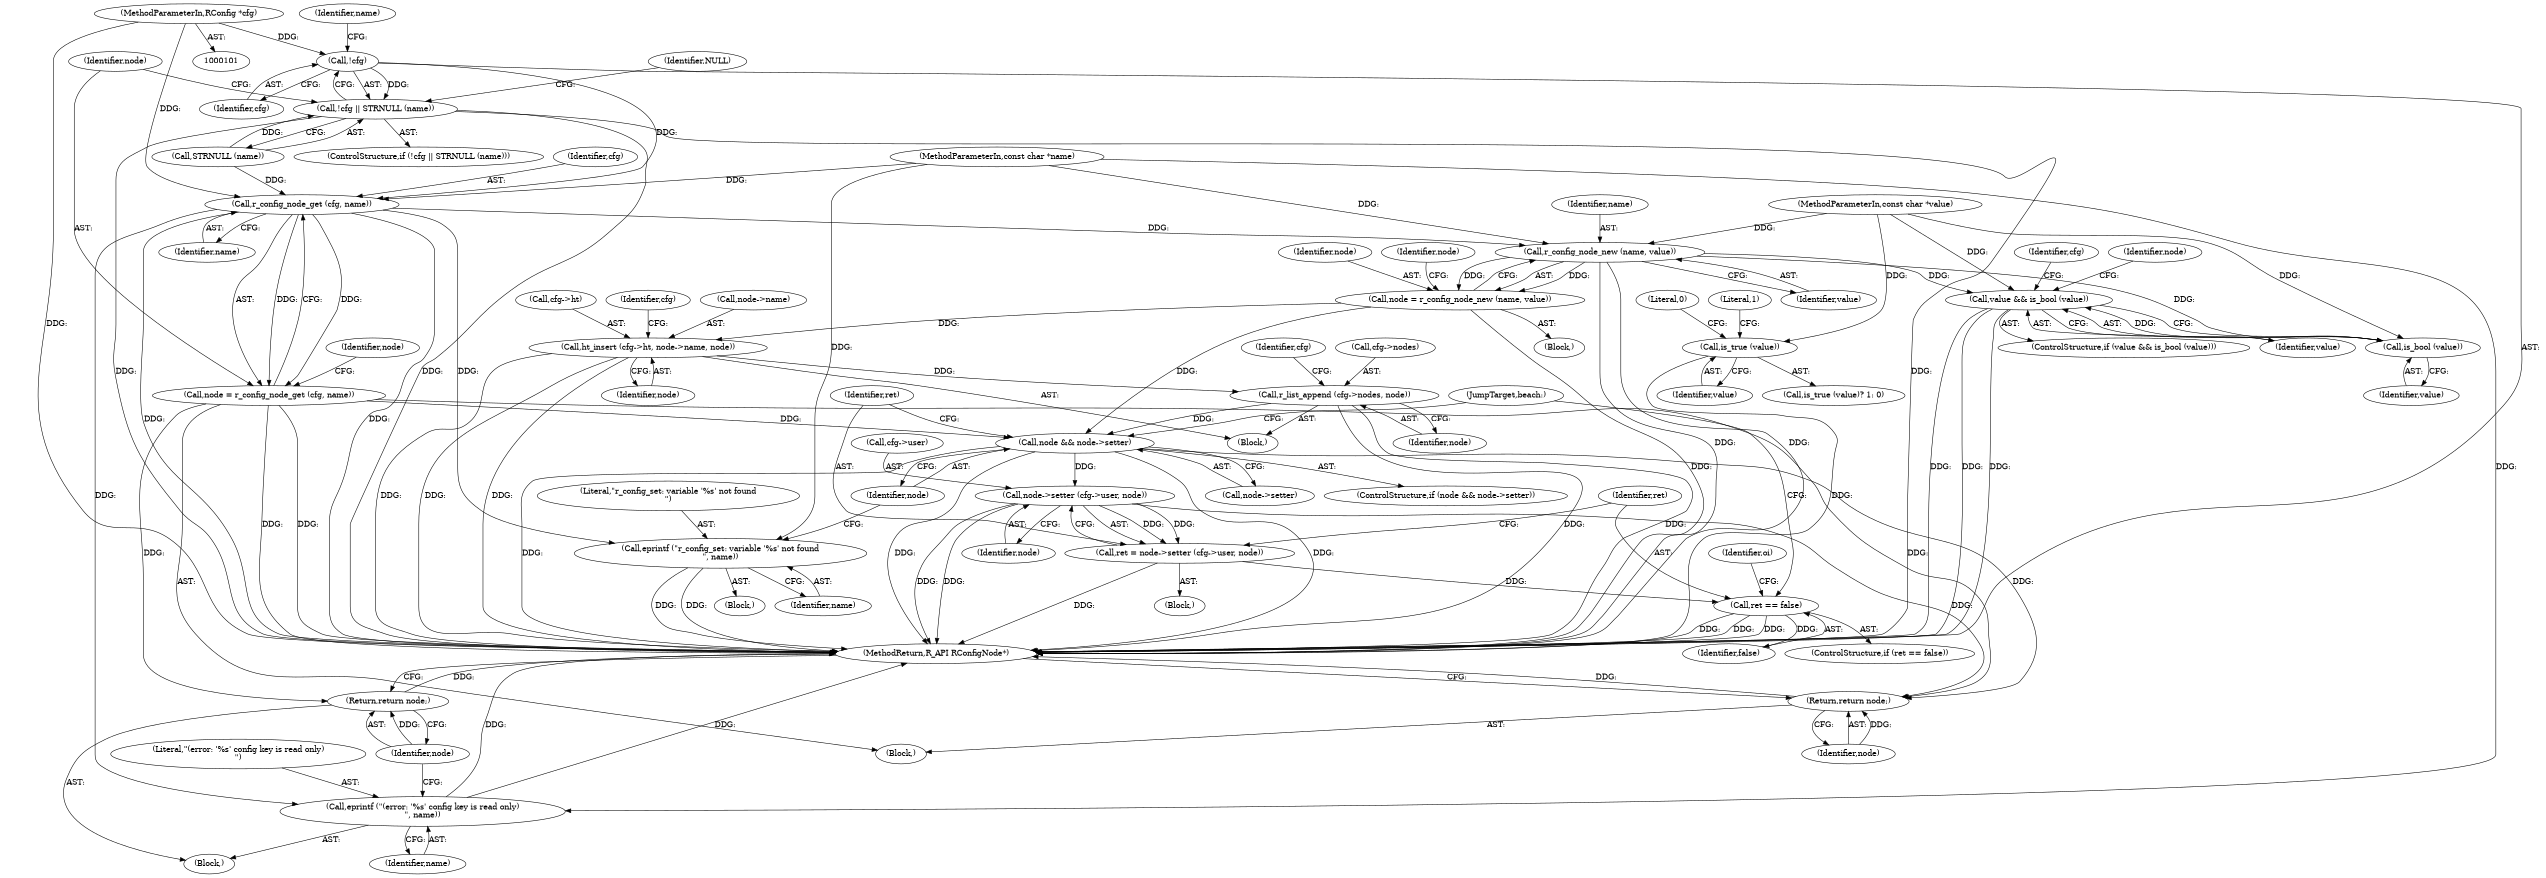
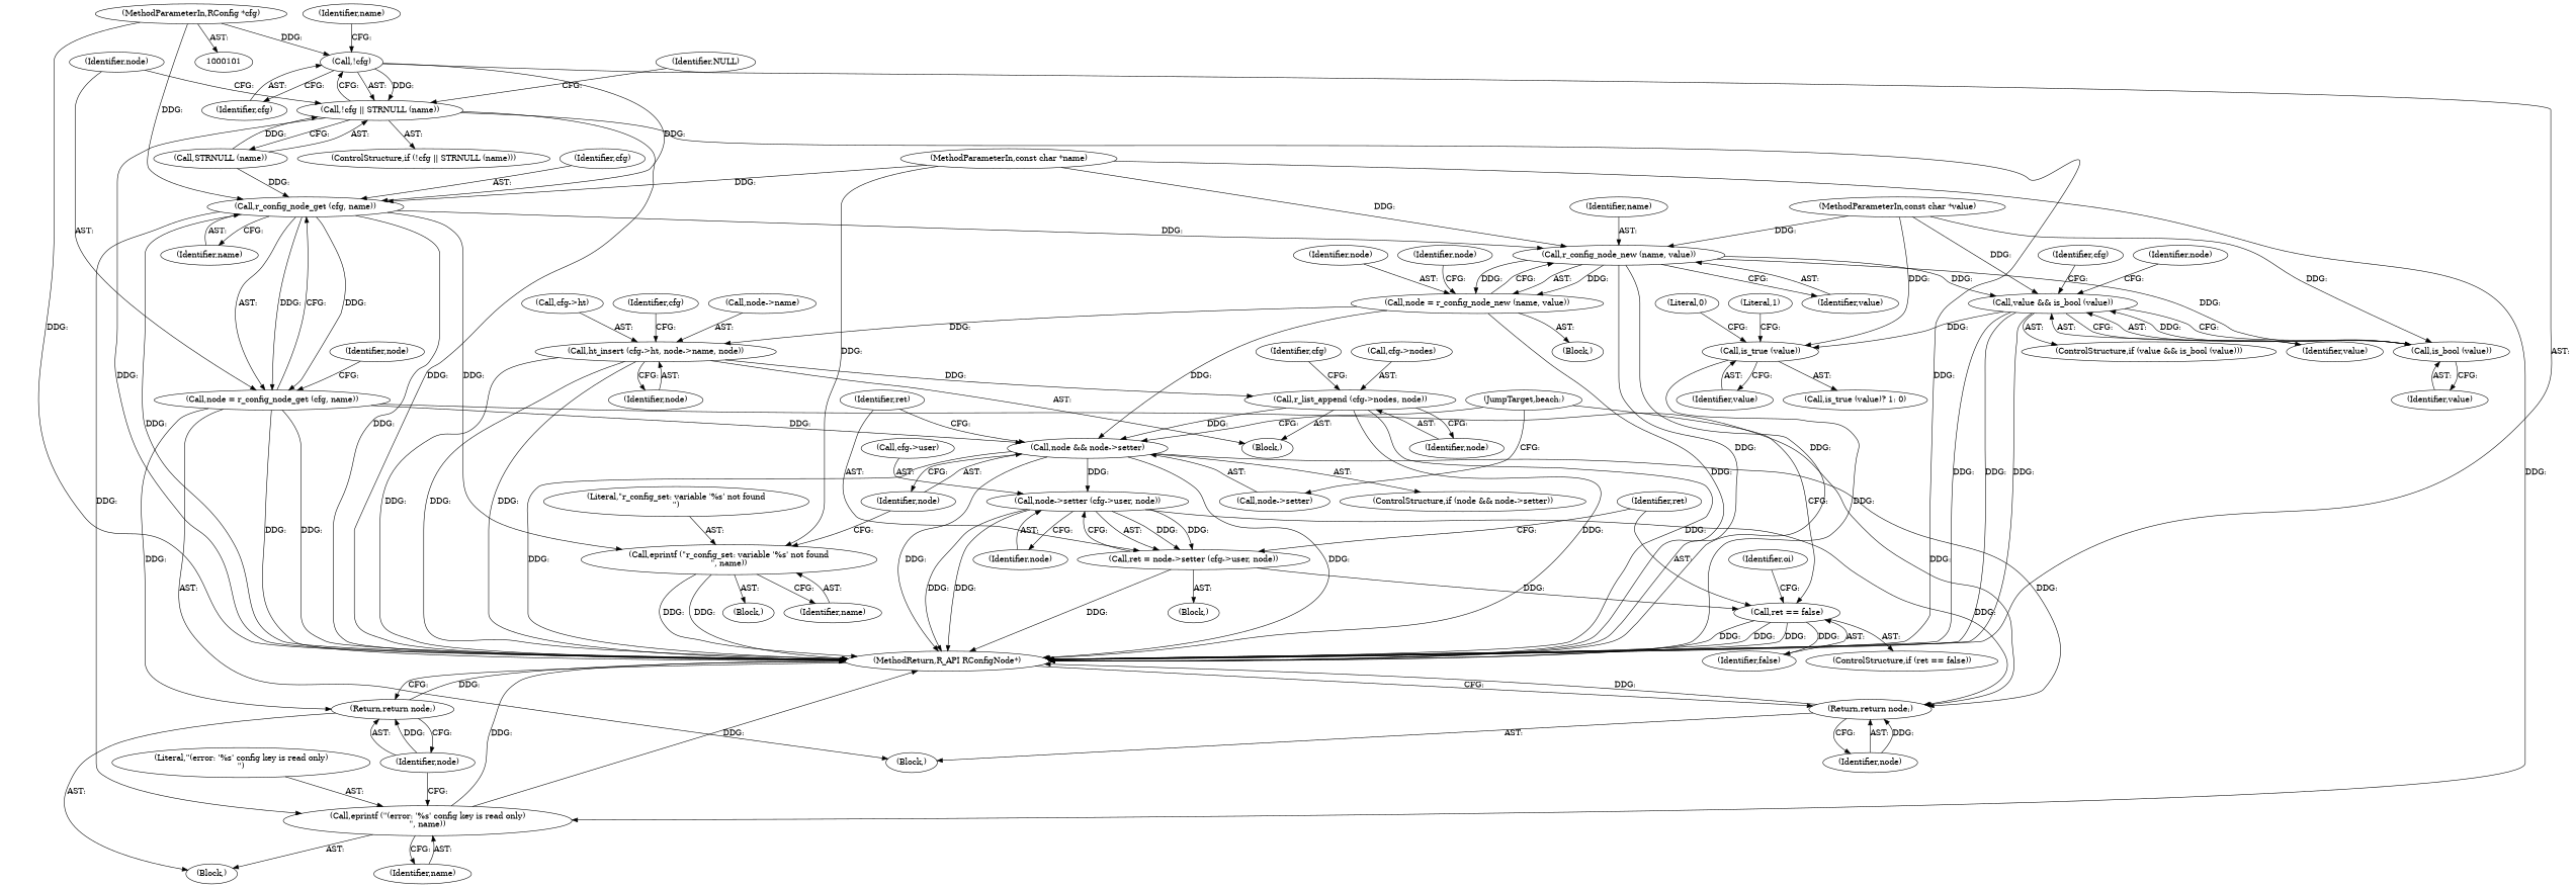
  digraph {
    n1 [label="(MethodParameterIn,RConfig *cfg)"]
    n2 [label="(Call,!cfg)"]
    n3 [label="(Call,r_config_node_get (cfg, name))"]
    n4 [label="(MethodReturn,R_API RConfigNode*)"]
    1000101
    n6 [label="(Call,!cfg || STRNULL (name))"]
    n7 [label="(Identifier,cfg)"]
    n8 [label="(Call,node = r_config_node_get (cfg, name))"]
    n9 [label="(Call,eprintf (\"(error: '%s' config key is read only)\n\", name))"]
    n10 [label="(Call,r_config_node_new (name, value))"]
    n11 [label="(Call,eprintf (\"r_config_set: variable '%s' not found\n\", name))"]
    n12 [label="(Identifier,name)"]
    n13 [label="(Return,return node;)"]
    n14 [label="(Return,return node;)"]
    n15 [label="(Call,STRNULL (name))"]
    n16 [label="(ControlStructure,if (!cfg || STRNULL (name)))"]
    n17 [label="(Call,node && node->setter)"]
    n18 [label="(Block,)"]
    n19 [label="(Block,)"]
    n20 [label="(Identifier,name)"]
    n21 [label="(Call,node = r_config_node_new (name, value))"]
    n22 [label="(Call,value && is_bool (value))"]
    n23 [label="(Call,is_bool (value))"]
    n24 [label="(Identifier,value)"]
    n25 [label="(Identifier,name)"]
    n26 [label="(Block,)"]
    n27 [label="(Identifier,node)"]
    n28 [label="(Call,node->setter (cfg->user, node))"]
    n29 [label="(ControlStructure,if (node && node->setter))"]
    n30 [label="(Identifier,node)"]
    n31 [label="(Call,node->setter)"]
    n32 [label="(Identifier,node)"]
    n33 [label="(Call,ret = node->setter (cfg->user, node))"]
    n34 [label="(Identifier,node)"]
    n35 [label="(Call,ret == false)"]
    n36 [label="(Block,)"]
    n37 [label="(ControlStructure,if (ret == false))"]
    n38 [label="(Identifier,false)"]
    n39 [label="(Call,ht_insert (cfg->ht, node->name, node))"]
    n40 [label="(Block,)"]
    n41 [label="(Call,is_true (value))"]
    n42 [label="(ControlStructure,if (value && is_bool (value)))"]
    n43 [label="(Identifier,value)"]
    n44 [label="(Identifier,value)"]
    n45 [label="(Call,r_list_append (cfg->nodes, node))"]
    n46 [label="(Identifier,node)"]
    n47 [label="(Block,)"]
    n48 [label="(Identifier,node)"]
    n49 [label="(Identifier,value)"]
    n50 [label="(Call,is_true (value)? 1: 0)"]
    n51 [label="(Identifier,node)"]
    n52 [label="(Identifier,cfg)"]
    n53 [label="(Identifier,name)"]
    n54 [label="(Identifier,cfg)"]
    n55 [label="(Identifier,NULL)"]
    n56 [label="(Literal,0)"]
    n57 [label="(Identifier,node)"]
    n58 [label="(Identifier,oi)"]
    n59 [label="(Identifier,ret)"]
    n60 [label="(JumpTarget,beach:)"]
    n61 [label="(Call,cfg->ht)"]
    n62 [label="(Identifier,name)"]
    n63 [label="(Identifier,node)"]
    n64 [label="(Identifier,node)"]
    n65 [label="(Call,cfg->user)"]
    n66 [label="(Literal,1)"]
    n67 [label="(MethodParameterIn,const char *value)"]
    n68 [label="(Identifier,cfg)"]
    n69 [label="(Call,cfg->nodes)"]
    n70 [label="(Identifier,node)"]
    n71 [label="(Literal,\"r_config_set: variable '%s' not found\n\")"]
    n72 [label="(Identifier,cfg)"]
    n73 [label="(Identifier,ret)"]
    n74 [label="(Literal,\"(error: '%s' config key is read only)\n\")"]
    n75 [label="(Call,node->name)"]
    n76 [label="(MethodParameterIn,const char *name)"]
    n1 -> n2 [label="DDG: "]
    n1 -> n3 [label="DDG: "]
    n1 -> n4 [label="DDG: "]
    n1 -> 1000101 [label="AST: "]
    n2 -> n3 [label="DDG: "]
    n2 -> n4 [label="AST: "]
    n2 -> n6 [label="AST: "]
    n2 -> n6 [label="DDG: "]
    n2 -> n7 [label="CFG: "]
    n3 -> n4 [label="DDG: "]
    n3 -> n4 [label="DDG: "]
    n3 -> n8 [label="AST: "]
    n3 -> n8 [label="DDG: "]
    n3 -> n8 [label="DDG: "]
    n3 -> n9 [label="DDG: "]
    n3 -> n10 [label="DDG: "]
    n3 -> n11 [label="DDG: "]
    n3 -> n12 [label="CFG: "]
    n4 -> n13 [label="CFG: "]
    n4 -> n14 [label="CFG: "]
    n6 -> n2 [label="CFG: "]
    n6 -> n4 [label="DDG: "]
    n6 -> n4 [label="DDG: "]
    n6 -> n4 [label="DDG: "]
    n6 -> n15 [label="CFG: "]
    n6 -> n16 [label="AST: "]
    n7 -> n2 [label="AST: "]
    n8 -> n3 [label="CFG: "]
    n8 -> n4 [label="DDG: "]
    n8 -> n4 [label="DDG: "]
    n8 -> n13 [label="DDG: "]
    n8 -> n14 [label="DDG: "]
    n8 -> n17 [label="DDG: "]
    n8 -> n18 [label="AST: "]
    n9 -> n4 [label="DDG: "]
    n9 -> n4 [label="DDG: "]
    n9 -> n19 [label="AST: "]
    n9 -> n20 [label="CFG: "]
    n10 -> n4 [label="DDG: "]
    n10 -> n4 [label="DDG: "]
    n10 -> n21 [label="AST: "]
    n10 -> n21 [label="DDG: "]
    n10 -> n21 [label="DDG: "]
    n10 -> n22 [label="DDG: "]
    n10 -> n23 [label="DDG: "]
    n10 -> n24 [label="CFG: "]
    n11 -> n4 [label="DDG: "]
    n11 -> n4 [label="DDG: "]
    n11 -> n25 [label="CFG: "]
    n11 -> n26 [label="AST: "]
    n12 -> n3 [label="AST: "]
    n13 -> n4 [label="DDG: "]
    n13 -> n19 [label="AST: "]
    n13 -> n27 [label="CFG: "]
    n14 -> n4 [label="DDG: "]
    n14 -> n18 [label="AST: "]
    n14 -> n32 [label="CFG: "]
    n15 -> n3 [label="DDG: "]
    n15 -> n6 [label="AST: "]
    n15 -> n6 [label="DDG: "]
    n17 -> n4 [label="DDG: "]
    n17 -> n4 [label="DDG: "]
    n17 -> n4 [label="DDG: "]
    n17 -> n14 [label="DDG: "]
    n17 -> n28 [label="DDG: "]
    n17 -> n29 [label="AST: "]
    n17 -> n30 [label="CFG: "]
-   n17 -> n31 [label="CFG: "]
+   n60 -> n31 [label="CFG: "]
    n20 -> n9 [label="AST: "]
    n21 -> n4 [label="DDG: "]
    n21 -> n10 [label="CFG: "]
    n21 -> n17 [label="DDG: "]
    n21 -> n39 [label="DDG: "]
    n21 -> n40 [label="AST: "]
    n22 -> n4 [label="DDG: "]
    n22 -> n4 [label="DDG: "]
    n22 -> n4 [label="DDG: "]
    n22 -> n23 [label="CFG: "]
+   n22 -> n41 [label="DDG: "]
    n22 -> n42 [label="AST: "]
    n22 -> n43 [label="CFG: "]
    n23 -> n22 [label="AST: "]
    n23 -> n22 [label="DDG: "]
    n23 -> n44 [label="CFG: "]
    n24 -> n10 [label="AST: "]
    n25 -> n11 [label="AST: "]
    n27 -> n9 [label="CFG: "]
    n27 -> n13 [label="AST: "]
    n27 -> n13 [label="DDG: "]
    n28 -> n4 [label="DDG: "]
    n28 -> n4 [label="DDG: "]
    n28 -> n14 [label="DDG: "]
    n28 -> n33 [label="AST: "]
    n28 -> n33 [label="DDG: "]
    n28 -> n33 [label="DDG: "]
    n28 -> n34 [label="CFG: "]
    n30 -> n11 [label="CFG: "]
    n30 -> n17 [label="AST: "]
    n31 -> n17 [label="AST: "]
    n32 -> n14 [label="AST: "]
    n32 -> n14 [label="DDG: "]
    n33 -> n4 [label="DDG: "]
    n33 -> n28 [label="CFG: "]
    n33 -> n35 [label="DDG: "]
    n33 -> n36 [label="AST: "]
    n34 -> n28 [label="AST: "]
    n35 -> n4 [label="DDG: "]
    n35 -> n4 [label="DDG: "]
    n35 -> n4 [label="DDG: "]
    n35 -> n37 [label="AST: "]
    n35 -> n38 [label="DDG: "]
    n38 -> n35 [label="AST: "]
    n39 -> n4 [label="DDG: "]
    n39 -> n4 [label="DDG: "]
    n39 -> n4 [label="DDG: "]
    n39 -> n45 [label="DDG: "]
    n39 -> n46 [label="CFG: "]
    n39 -> n47 [label="AST: "]
    n41 -> n4 [label="DDG: "]
    n41 -> n49 [label="CFG: "]
    n41 -> n50 [label="AST: "]
    n43 -> n22 [label="AST: "]
    n44 -> n23 [label="AST: "]
    n45 -> n4 [label="DDG: "]
    n45 -> n4 [label="DDG: "]
    n45 -> n17 [label="DDG: "]
    n45 -> n47 [label="AST: "]
    n45 -> n48 [label="CFG: "]
    n46 -> n39 [label="AST: "]
    n48 -> n45 [label="AST: "]
    n49 -> n41 [label="AST: "]
    n51 -> n6 [label="CFG: "]
    n51 -> n8 [label="AST: "]
    n52 -> n3 [label="AST: "]
    n53 -> n2 [label="CFG: "]
    n54 -> n22 [label="CFG: "]
    n55 -> n6 [label="CFG: "]
    n56 -> n41 [label="CFG: "]
    n57 -> n21 [label="CFG: "]
    n58 -> n35 [label="CFG: "]
    n59 -> n17 [label="CFG: "]
    n59 -> n33 [label="AST: "]
    n60 -> n17 [label="CFG: "]
    n60 -> n35 [label="CFG: "]
    n61 -> n39 [label="AST: "]
    n62 -> n10 [label="AST: "]
    n63 -> n8 [label="CFG: "]
    n64 -> n21 [label="AST: "]
    n65 -> n28 [label="AST: "]
    n66 -> n41 [label="CFG: "]
    n67 -> n10 [label="DDG: "]
    n67 -> n22 [label="DDG: "]
    n67 -> n23 [label="DDG: "]
    n67 -> n41 [label="DDG: "]
    n68 -> n39 [label="CFG: "]
    n69 -> n45 [label="AST: "]
    n70 -> n22 [label="CFG: "]
    n71 -> n11 [label="AST: "]
    n72 -> n45 [label="CFG: "]
    n73 -> n33 [label="CFG: "]
    n73 -> n35 [label="AST: "]
    n74 -> n9 [label="AST: "]
    n75 -> n39 [label="AST: "]
    n76 -> n3 [label="DDG: "]
    n76 -> n9 [label="DDG: "]
    n76 -> n10 [label="DDG: "]
    n76 -> n11 [label="DDG: "]
  }
